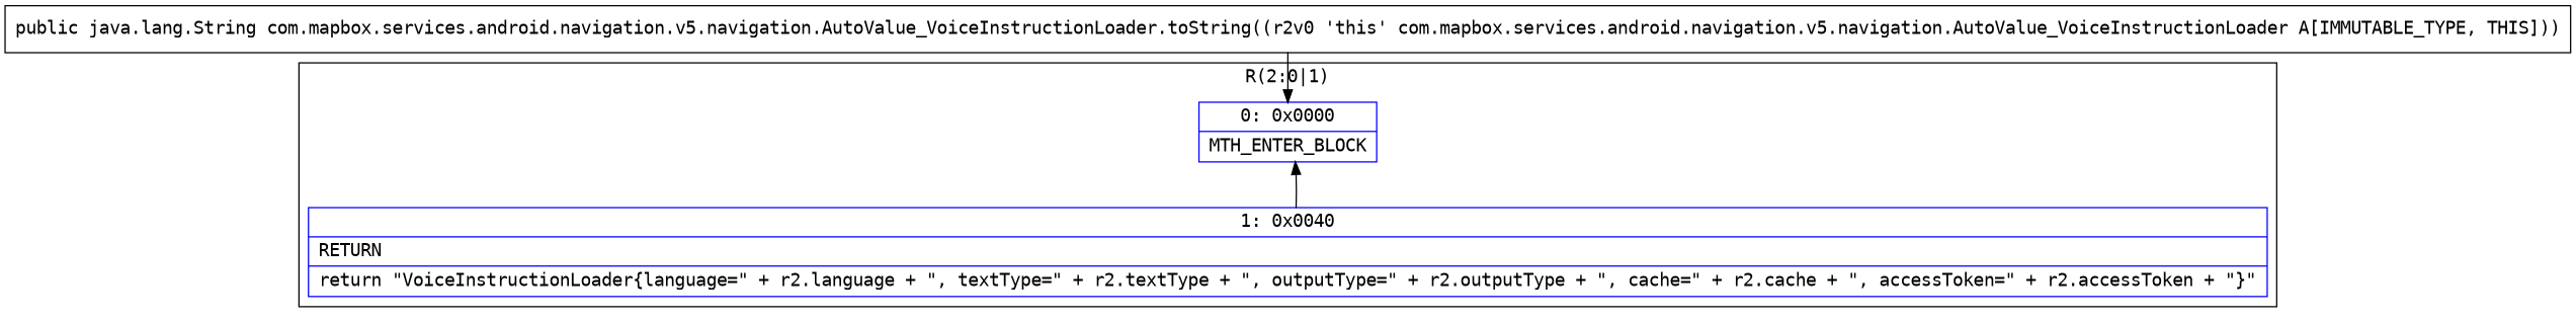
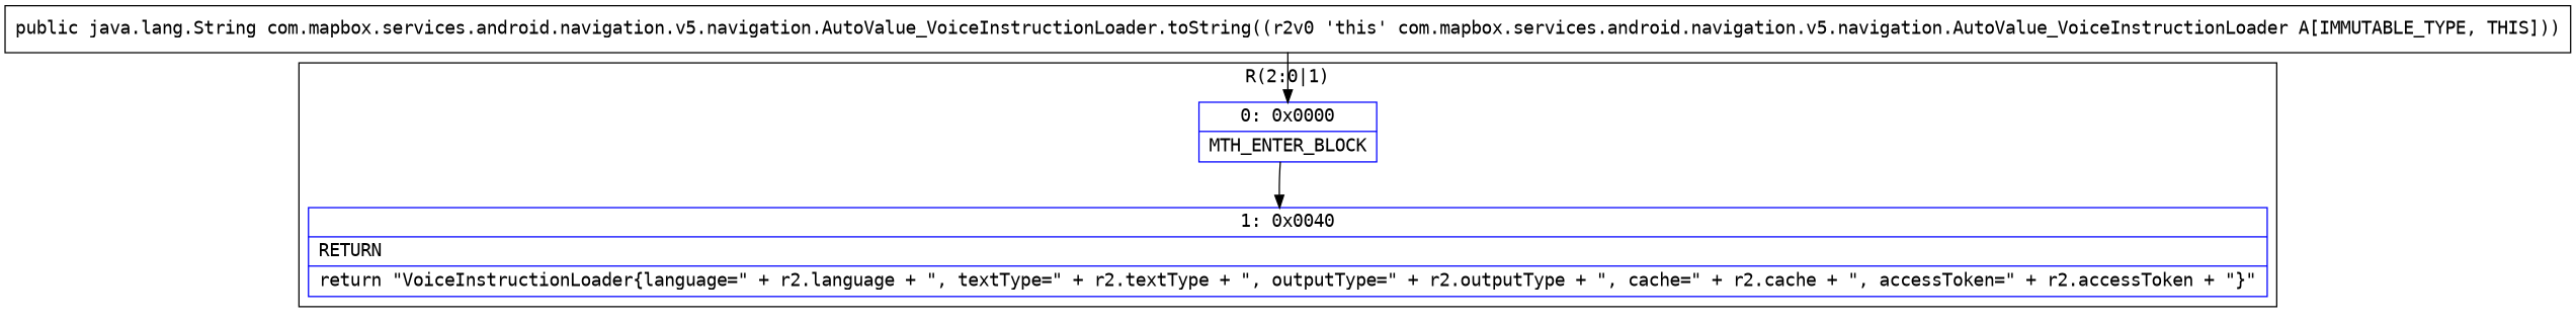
  digraph {
    fontname="DejaVu Sans Mono"
    node [color=blue shape=record fontname="DejaVu Sans Mono"]
    edge [fontname="DejaVu Sans Mono"]
    n1 [label="{0\:\ 0x0000|MTH_ENTER_BLOCK\l}"]
    n2 [label="{1\:\ 0x0040|RETURN\l|return \"VoiceInstructionLoader\{language=\" + r2.language + \", textType=\" + r2.textType + \", outputType=\" + r2.outputType + \", cache=\" + r2.cache + \", accessToken=\" + r2.accessToken + \"\}\"\l}"]
    n3 [label="{public java.lang.String com.mapbox.services.android.navigation.v5.navigation.AutoValue_VoiceInstructionLoader.toString((r2v0 'this' com.mapbox.services.android.navigation.v5.navigation.AutoValue_VoiceInstructionLoader A[IMMUTABLE_TYPE, THIS])) }" color=""]
    subgraph cluster_1 {
      label="R(2:0|1)"
      n1
      n2
    }
-   n2 -> n1
+   n1 -> n2
    n3 -> n1
  }
